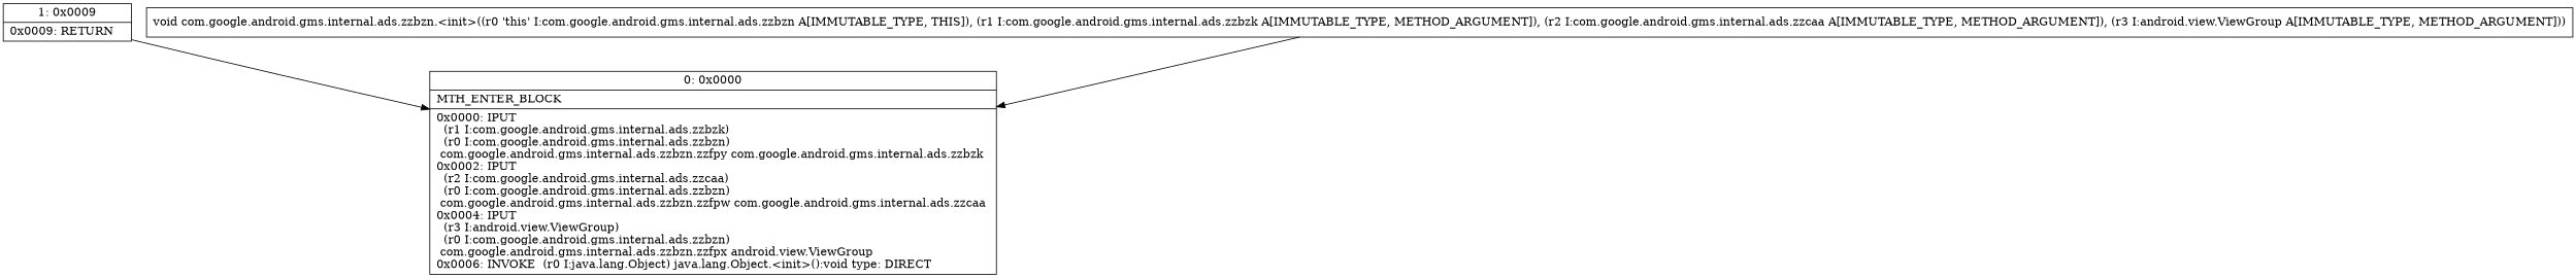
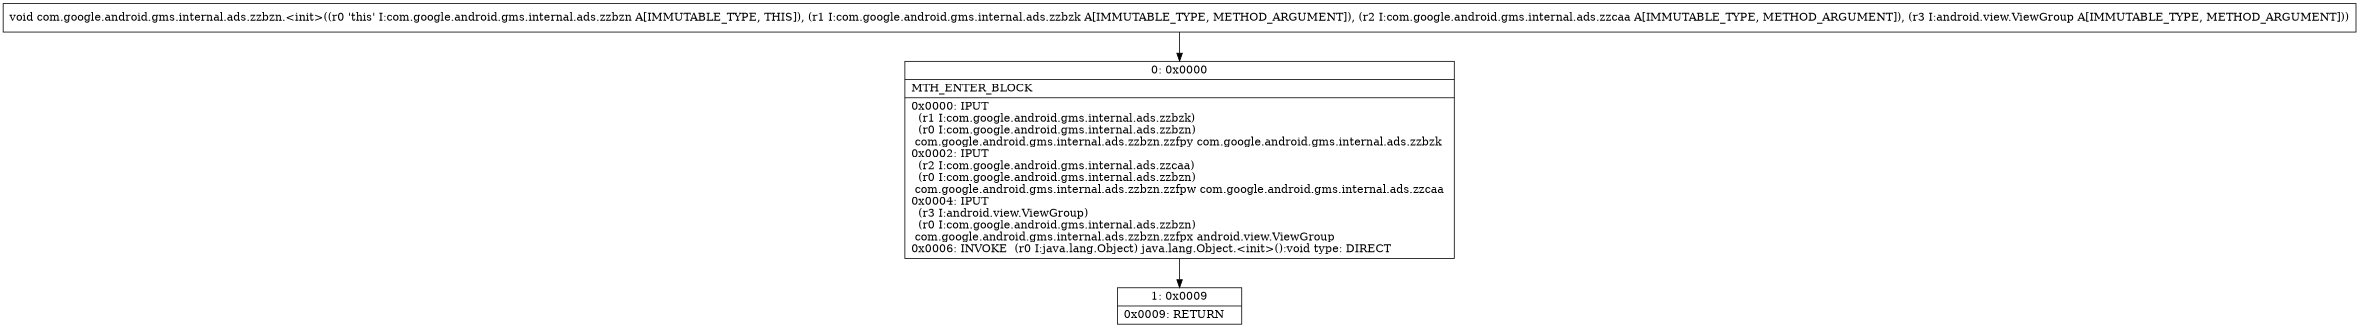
  digraph {
    node [shape=record]
    n1 [label="{0\:\ 0x0000|MTH_ENTER_BLOCK\l|0x0000: IPUT  \l  (r1 I:com.google.android.gms.internal.ads.zzbzk)\l  (r0 I:com.google.android.gms.internal.ads.zzbzn)\l com.google.android.gms.internal.ads.zzbzn.zzfpy com.google.android.gms.internal.ads.zzbzk \l0x0002: IPUT  \l  (r2 I:com.google.android.gms.internal.ads.zzcaa)\l  (r0 I:com.google.android.gms.internal.ads.zzbzn)\l com.google.android.gms.internal.ads.zzbzn.zzfpw com.google.android.gms.internal.ads.zzcaa \l0x0004: IPUT  \l  (r3 I:android.view.ViewGroup)\l  (r0 I:com.google.android.gms.internal.ads.zzbzn)\l com.google.android.gms.internal.ads.zzbzn.zzfpx android.view.ViewGroup \l0x0006: INVOKE  (r0 I:java.lang.Object) java.lang.Object.\<init\>():void type: DIRECT \l}"]
    n2 [label="{1\:\ 0x0009|0x0009: RETURN   \l}"]
    n3 [label="{void com.google.android.gms.internal.ads.zzbzn.\<init\>((r0 'this' I:com.google.android.gms.internal.ads.zzbzn A[IMMUTABLE_TYPE, THIS]), (r1 I:com.google.android.gms.internal.ads.zzbzk A[IMMUTABLE_TYPE, METHOD_ARGUMENT]), (r2 I:com.google.android.gms.internal.ads.zzcaa A[IMMUTABLE_TYPE, METHOD_ARGUMENT]), (r3 I:android.view.ViewGroup A[IMMUTABLE_TYPE, METHOD_ARGUMENT])) }"]
-   n2 -> n1
+   n1 -> n2
    n3 -> n1
  }
